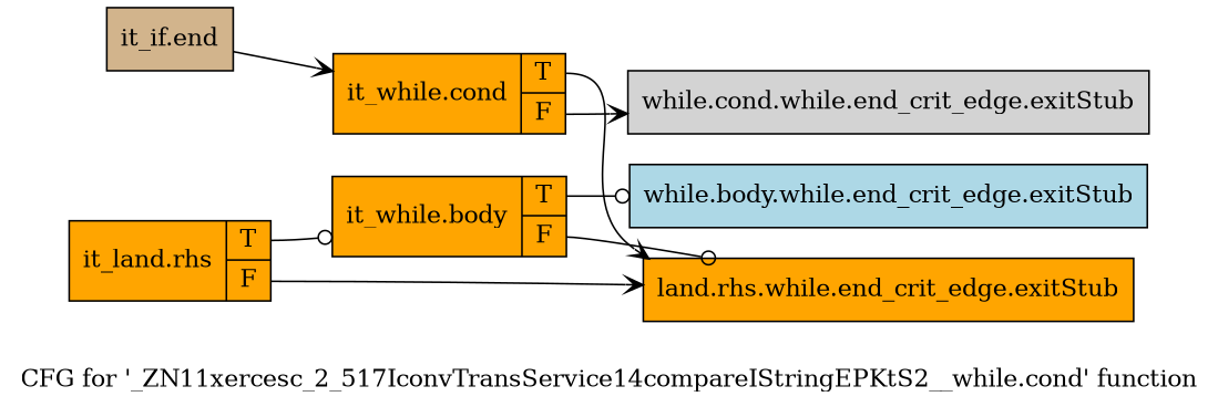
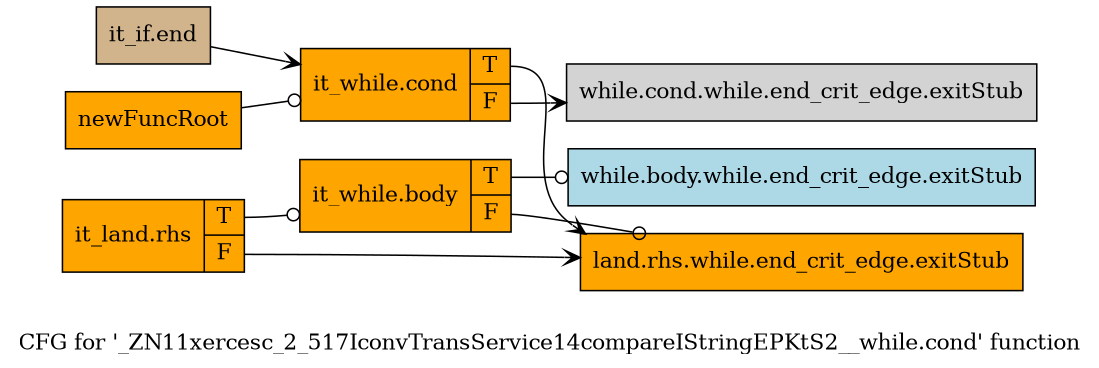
  digraph {
    label="CFG for '_ZN11xercesc_2_517IconvTransService14compareIStringEPKtS2__while.cond' function"
    rankdir=LR
    node [fillcolor=orange shape=record style=filled]
    edge [arrowhead=odot tailport=s1]
+   n1 [label="{newFuncRoot}"]
    n2 [label="{it_while.cond|{<s0>T|<s1>F}}"]
    n3 [fillcolor=lightgrey label="{while.cond.while.end_crit_edge.exitStub}"]
    n4 [label="{land.rhs.while.end_crit_edge.exitStub}"]
    n5 [label="{it_land.rhs|{<s0>T|<s1>F}}"]
    n6 [label="{it_while.body|{<s0>T|<s1>F}}"]
    n7 [fillcolor=lightblue label="{while.body.while.end_crit_edge.exitStub}"]
    n8 [fillcolor=tan label="{it_if.end}"]
+   n1 -> n2
    n2 -> n3 [arrowhead=vee]
    n2 -> n4 [arrowhead=vee tailport=s0]
    n5 -> n4 [arrowhead=vee]
    n5 -> n6 [tailport=s0]
    n6 -> n4
    n6 -> n7 [tailport=s0]
    n8 -> n2 [arrowhead=vee]
  }
